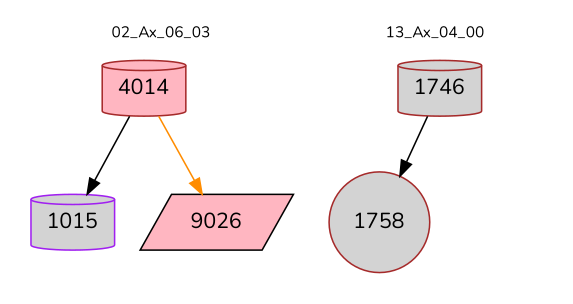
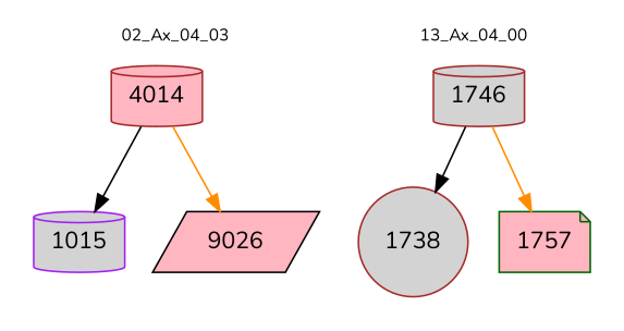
  digraph {
    fontname=Nunito
    node [color=brown fillcolor=lightpink fontname=Nunito shape=cylinder style=filled]
    edge [color=black fontname=Nunito]
    n1 [label=4014]
    n2 [color=purple fillcolor=lightgrey label=1015]
    n3 [color=black label=9026 shape=parallelogram]
    n4 [fillcolor=lightgrey label=1746]
-   n5 [fillcolor=lightgrey label=1758 shape=circle]
+   n5 [fillcolor=lightgrey label=1738 shape=circle]
+   n6 [color=darkgreen label=1757 shape=note]
    subgraph cluster_1 {
      color=white
      fontsize=10
-     label="02_Ax_06_03"
+     label="02_Ax_04_03"
      n1
      n2
      n3
    }
    subgraph cluster_2 {
      color=white
      fontsize=10
      label="13_Ax_04_00"
      n4
      n5
+     n6
    }
    n1 -> n2
    n1 -> n3 [color=darkorange]
    n4 -> n5
+   n4 -> n6 [color=darkorange]
  }
